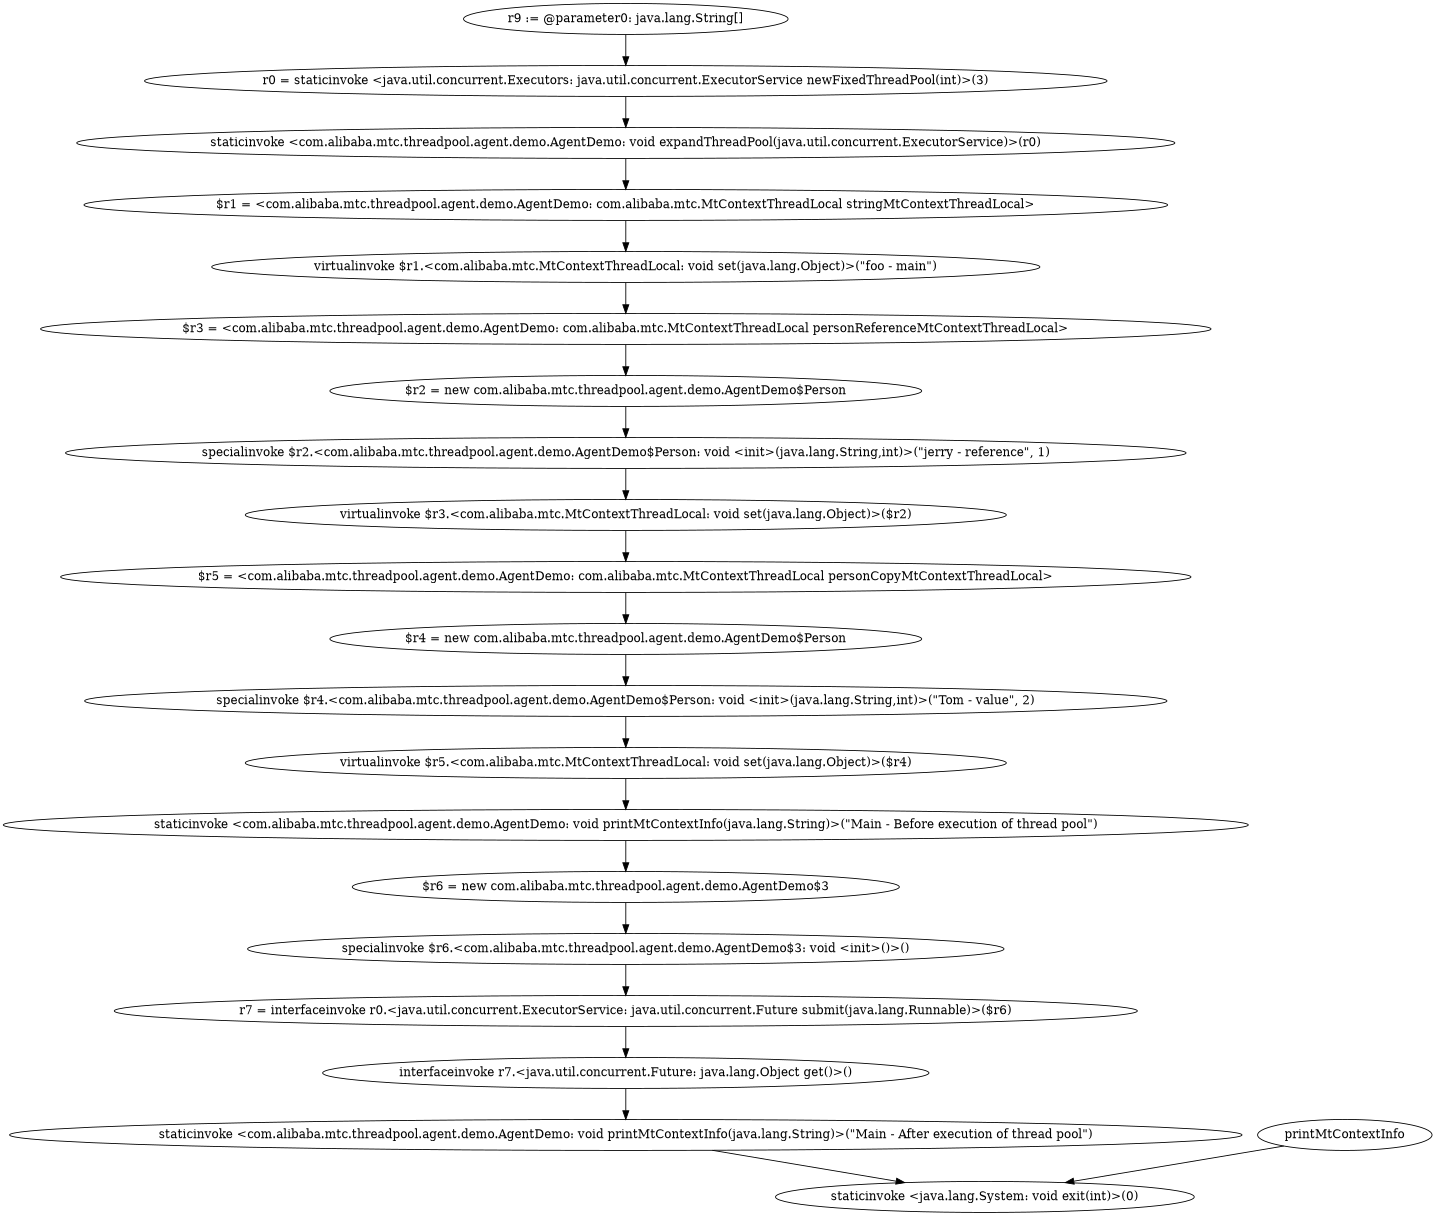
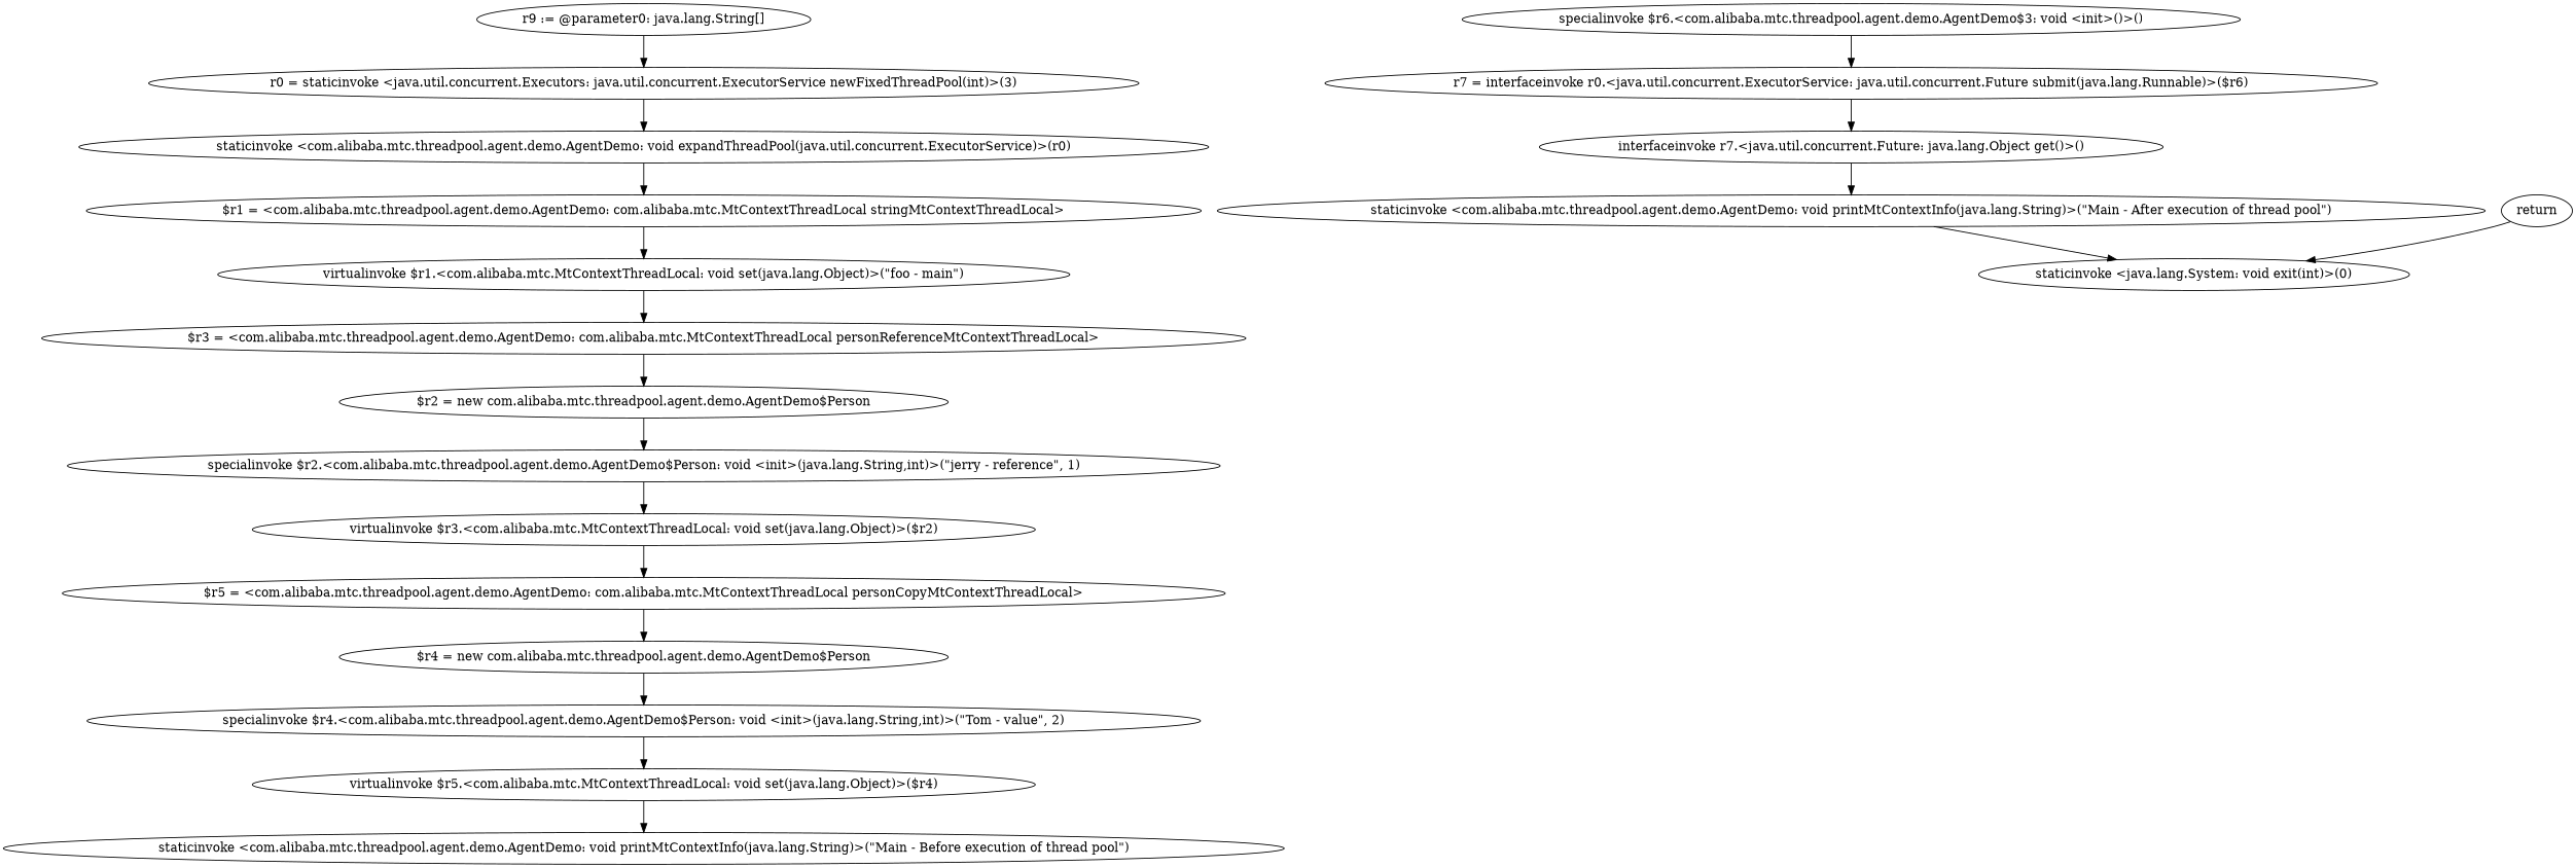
  digraph {
    "r9 := @parameter0: java.lang.String[]"
    "r0 = staticinvoke <java.util.concurrent.Executors: java.util.concurrent.ExecutorService newFixedThreadPool(int)>(3)"
    "staticinvoke <com.alibaba.mtc.threadpool.agent.demo.AgentDemo: void expandThreadPool(java.util.concurrent.ExecutorService)>(r0)"
    "$r1 = <com.alibaba.mtc.threadpool.agent.demo.AgentDemo: com.alibaba.mtc.MtContextThreadLocal stringMtContextThreadLocal>"
    "virtualinvoke $r1.<com.alibaba.mtc.MtContextThreadLocal: void set(java.lang.Object)>(\"foo - main\")"
    "$r3 = <com.alibaba.mtc.threadpool.agent.demo.AgentDemo: com.alibaba.mtc.MtContextThreadLocal personReferenceMtContextThreadLocal>"
    "$r2 = new com.alibaba.mtc.threadpool.agent.demo.AgentDemo$Person"
    "specialinvoke $r2.<com.alibaba.mtc.threadpool.agent.demo.AgentDemo$Person: void <init>(java.lang.String,int)>(\"jerry - reference\", 1)"
    "virtualinvoke $r3.<com.alibaba.mtc.MtContextThreadLocal: void set(java.lang.Object)>($r2)"
    "$r5 = <com.alibaba.mtc.threadpool.agent.demo.AgentDemo: com.alibaba.mtc.MtContextThreadLocal personCopyMtContextThreadLocal>"
    "$r4 = new com.alibaba.mtc.threadpool.agent.demo.AgentDemo$Person"
    "specialinvoke $r4.<com.alibaba.mtc.threadpool.agent.demo.AgentDemo$Person: void <init>(java.lang.String,int)>(\"Tom - value\", 2)"
    "virtualinvoke $r5.<com.alibaba.mtc.MtContextThreadLocal: void set(java.lang.Object)>($r4)"
    "staticinvoke <com.alibaba.mtc.threadpool.agent.demo.AgentDemo: void printMtContextInfo(java.lang.String)>(\"Main - Before execution of thread pool\")"
-   "$r6 = new com.alibaba.mtc.threadpool.agent.demo.AgentDemo$3"
    "specialinvoke $r6.<com.alibaba.mtc.threadpool.agent.demo.AgentDemo$3: void <init>()>()"
    "r7 = interfaceinvoke r0.<java.util.concurrent.ExecutorService: java.util.concurrent.Future submit(java.lang.Runnable)>($r6)"
    "interfaceinvoke r7.<java.util.concurrent.Future: java.lang.Object get()>()"
    "staticinvoke <com.alibaba.mtc.threadpool.agent.demo.AgentDemo: void printMtContextInfo(java.lang.String)>(\"Main - After execution of thread pool\")"
    "staticinvoke <java.lang.System: void exit(int)>(0)"
-   return [label=printMtContextInfo]
+   return
    "r9 := @parameter0: java.lang.String[]" -> "r0 = staticinvoke <java.util.concurrent.Executors: java.util.concurrent.ExecutorService newFixedThreadPool(int)>(3)"
    "r0 = staticinvoke <java.util.concurrent.Executors: java.util.concurrent.ExecutorService newFixedThreadPool(int)>(3)" -> "staticinvoke <com.alibaba.mtc.threadpool.agent.demo.AgentDemo: void expandThreadPool(java.util.concurrent.ExecutorService)>(r0)"
    "staticinvoke <com.alibaba.mtc.threadpool.agent.demo.AgentDemo: void expandThreadPool(java.util.concurrent.ExecutorService)>(r0)" -> "$r1 = <com.alibaba.mtc.threadpool.agent.demo.AgentDemo: com.alibaba.mtc.MtContextThreadLocal stringMtContextThreadLocal>"
    "$r1 = <com.alibaba.mtc.threadpool.agent.demo.AgentDemo: com.alibaba.mtc.MtContextThreadLocal stringMtContextThreadLocal>" -> "virtualinvoke $r1.<com.alibaba.mtc.MtContextThreadLocal: void set(java.lang.Object)>(\"foo - main\")"
    "virtualinvoke $r1.<com.alibaba.mtc.MtContextThreadLocal: void set(java.lang.Object)>(\"foo - main\")" -> "$r3 = <com.alibaba.mtc.threadpool.agent.demo.AgentDemo: com.alibaba.mtc.MtContextThreadLocal personReferenceMtContextThreadLocal>"
    "$r3 = <com.alibaba.mtc.threadpool.agent.demo.AgentDemo: com.alibaba.mtc.MtContextThreadLocal personReferenceMtContextThreadLocal>" -> "$r2 = new com.alibaba.mtc.threadpool.agent.demo.AgentDemo$Person"
    "$r2 = new com.alibaba.mtc.threadpool.agent.demo.AgentDemo$Person" -> "specialinvoke $r2.<com.alibaba.mtc.threadpool.agent.demo.AgentDemo$Person: void <init>(java.lang.String,int)>(\"jerry - reference\", 1)"
    "specialinvoke $r2.<com.alibaba.mtc.threadpool.agent.demo.AgentDemo$Person: void <init>(java.lang.String,int)>(\"jerry - reference\", 1)" -> "virtualinvoke $r3.<com.alibaba.mtc.MtContextThreadLocal: void set(java.lang.Object)>($r2)"
    "virtualinvoke $r3.<com.alibaba.mtc.MtContextThreadLocal: void set(java.lang.Object)>($r2)" -> "$r5 = <com.alibaba.mtc.threadpool.agent.demo.AgentDemo: com.alibaba.mtc.MtContextThreadLocal personCopyMtContextThreadLocal>"
    "$r5 = <com.alibaba.mtc.threadpool.agent.demo.AgentDemo: com.alibaba.mtc.MtContextThreadLocal personCopyMtContextThreadLocal>" -> "$r4 = new com.alibaba.mtc.threadpool.agent.demo.AgentDemo$Person"
    "$r4 = new com.alibaba.mtc.threadpool.agent.demo.AgentDemo$Person" -> "specialinvoke $r4.<com.alibaba.mtc.threadpool.agent.demo.AgentDemo$Person: void <init>(java.lang.String,int)>(\"Tom - value\", 2)"
    "specialinvoke $r4.<com.alibaba.mtc.threadpool.agent.demo.AgentDemo$Person: void <init>(java.lang.String,int)>(\"Tom - value\", 2)" -> "virtualinvoke $r5.<com.alibaba.mtc.MtContextThreadLocal: void set(java.lang.Object)>($r4)"
    "virtualinvoke $r5.<com.alibaba.mtc.MtContextThreadLocal: void set(java.lang.Object)>($r4)" -> "staticinvoke <com.alibaba.mtc.threadpool.agent.demo.AgentDemo: void printMtContextInfo(java.lang.String)>(\"Main - Before execution of thread pool\")"
-   "staticinvoke <com.alibaba.mtc.threadpool.agent.demo.AgentDemo: void printMtContextInfo(java.lang.String)>(\"Main - Before execution of thread pool\")" -> "$r6 = new com.alibaba.mtc.threadpool.agent.demo.AgentDemo$3"
-   "$r6 = new com.alibaba.mtc.threadpool.agent.demo.AgentDemo$3" -> "specialinvoke $r6.<com.alibaba.mtc.threadpool.agent.demo.AgentDemo$3: void <init>()>()"
    "specialinvoke $r6.<com.alibaba.mtc.threadpool.agent.demo.AgentDemo$3: void <init>()>()" -> "r7 = interfaceinvoke r0.<java.util.concurrent.ExecutorService: java.util.concurrent.Future submit(java.lang.Runnable)>($r6)"
    "r7 = interfaceinvoke r0.<java.util.concurrent.ExecutorService: java.util.concurrent.Future submit(java.lang.Runnable)>($r6)" -> "interfaceinvoke r7.<java.util.concurrent.Future: java.lang.Object get()>()"
    "interfaceinvoke r7.<java.util.concurrent.Future: java.lang.Object get()>()" -> "staticinvoke <com.alibaba.mtc.threadpool.agent.demo.AgentDemo: void printMtContextInfo(java.lang.String)>(\"Main - After execution of thread pool\")"
    "staticinvoke <com.alibaba.mtc.threadpool.agent.demo.AgentDemo: void printMtContextInfo(java.lang.String)>(\"Main - After execution of thread pool\")" -> "staticinvoke <java.lang.System: void exit(int)>(0)"
    return -> "staticinvoke <java.lang.System: void exit(int)>(0)"
  }
